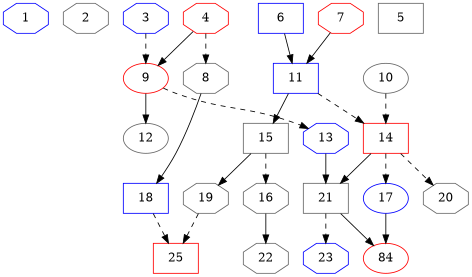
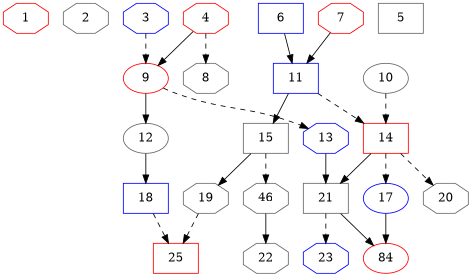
  digraph {
    node [alpha=0.14 color=gray40 shape=octagon]
    edge [style=solid]
-   1 [alpha=0.06 color=blue expect_size=5679747442977062]
+   1 [alpha=0.06 color=red expect_size=5679747442977062]
    2 [expect_size=133528839019036768]
    3 [alpha=0.04 color=blue expect_size=6715147205185500]
    9 [alpha=0.00 color=red expect_size=14831474034872418304 shape=ellipse]
    12 [alpha=0.15 expect_size=8449751111739324 shape=ellipse]
    13 [alpha=0.08 color=blue expect_size=8038917260394526]
    18 [alpha=0.10 color=blue expect_size=232324703273561600 shape=box]
    21 [alpha=0.09 expect_size=12798004043788058624 shape=box]
    4 [alpha=0.04 color=red expect_size=1970444947776765]
    8 [expect_size=1593089512634843136]
    5 [alpha=0.13 expect_size=3525121308754880 shape=box]
    6 [alpha=0.12 color=blue expect_size=123001733987600171008 shape=box]
    11 [alpha=0.07 color=blue expect_size=241582989348662411264 shape=box]
    14 [alpha=0.17 color=red expect_size=1660536895219695616 shape=box]
    15 [expect_size=63627513043443777536 shape=box]
    17 [alpha=0.04 color=blue expect_size=433230393525665792 shape=ellipse]
    20 [alpha=0.19 expect_size=914911648137833]
-   16 [alpha=0.01 expect_size=108695839154812048]
+   16 [alpha=0.01 expect_size=108695839154812048 label=46]
    19 [alpha=0.11 expect_size=170507681831140992]
    7 [alpha=0.16 color=red expect_size=443023470684173696]
    10 [alpha=0.16 expect_size=174167687716549 shape=ellipse]
    25 [alpha=0.19 color=red expect_size=1412788008745638 shape=box]
    n23 [alpha=0.03 color=red expect_size=321012030028320 label=84 shape=ellipse]
    23 [alpha=0.06 color=blue expect_size=67755172877725335552]
    22 [alpha=0.18 expect_size=46019003768794360]
    3 -> 9 [style=dashed]
    9 -> 12
    9 -> 13 [style=dashed]
-   8 -> 18
+   12 -> 18
    13 -> 21
    18 -> 25 [style=dashed]
    21 -> n23
    21 -> 23 [style=dashed]
    4 -> 9
    4 -> 8 [style=dashed]
    6 -> 11
    11 -> 14 [style=dashed]
    11 -> 15
    14 -> 21
    14 -> 17 [style=dashed]
    14 -> 20 [style=dashed]
    15 -> 16 [style=dashed]
    15 -> 19
    17 -> n23
    16 -> 22
    19 -> 25 [style=dashed]
    7 -> 11
    10 -> 14 [style=dashed]
  }
